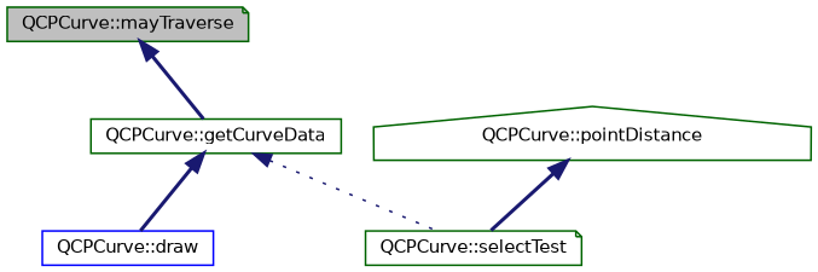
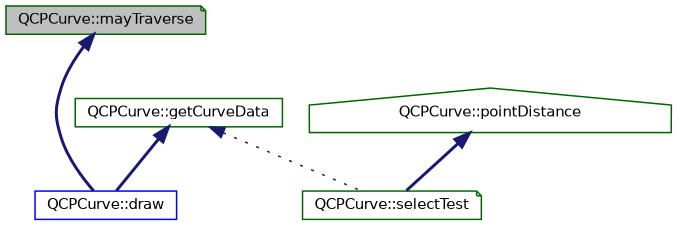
  digraph {
    rankdir=TB
    node [color=darkgreen fillcolor=white fontname=Helvetica fontsize=10 shape=note style=filled]
    edge [color=midnightblue dir=back fontname=Helvetica fontsize=10 labelfontname=Helvetica labelfontsize=10 style=bold]
    n1 [fillcolor=grey75 fontcolor=black height=0.2 label="QCPCurve::mayTraverse" width=0.4]
    n2 [height=0.2 label="QCPCurve::getCurveData" shape=box width=0.4]
    n3 [color=blue height=0.2 label="QCPCurve::draw" shape=box width=0.4]
    n4 [height=0.2 label="QCPCurve::selectTest" width=0.4]
    n5 [height=0.2 label="QCPCurve::pointDistance" shape=house width=0.4]
-   n1 -> n2
+   n1 -> n3
    n2 -> n3
    n2 -> n4 [style=dotted]
    n5 -> n4
  }
